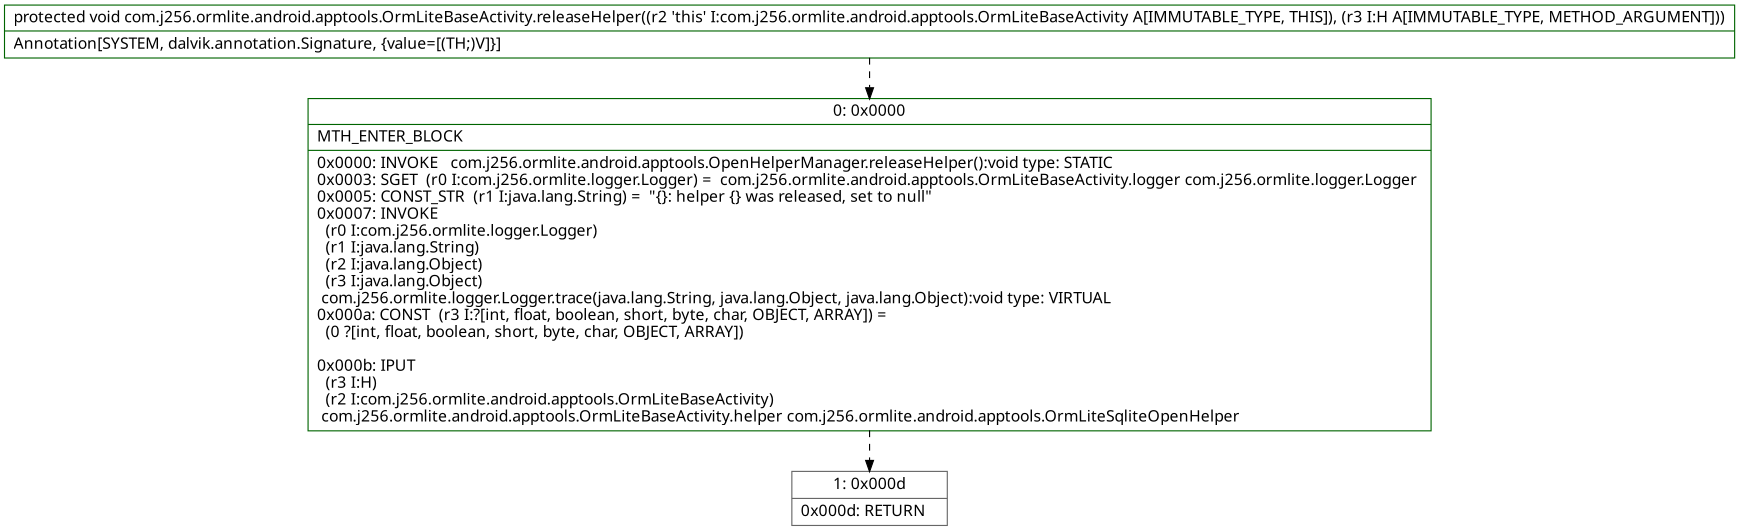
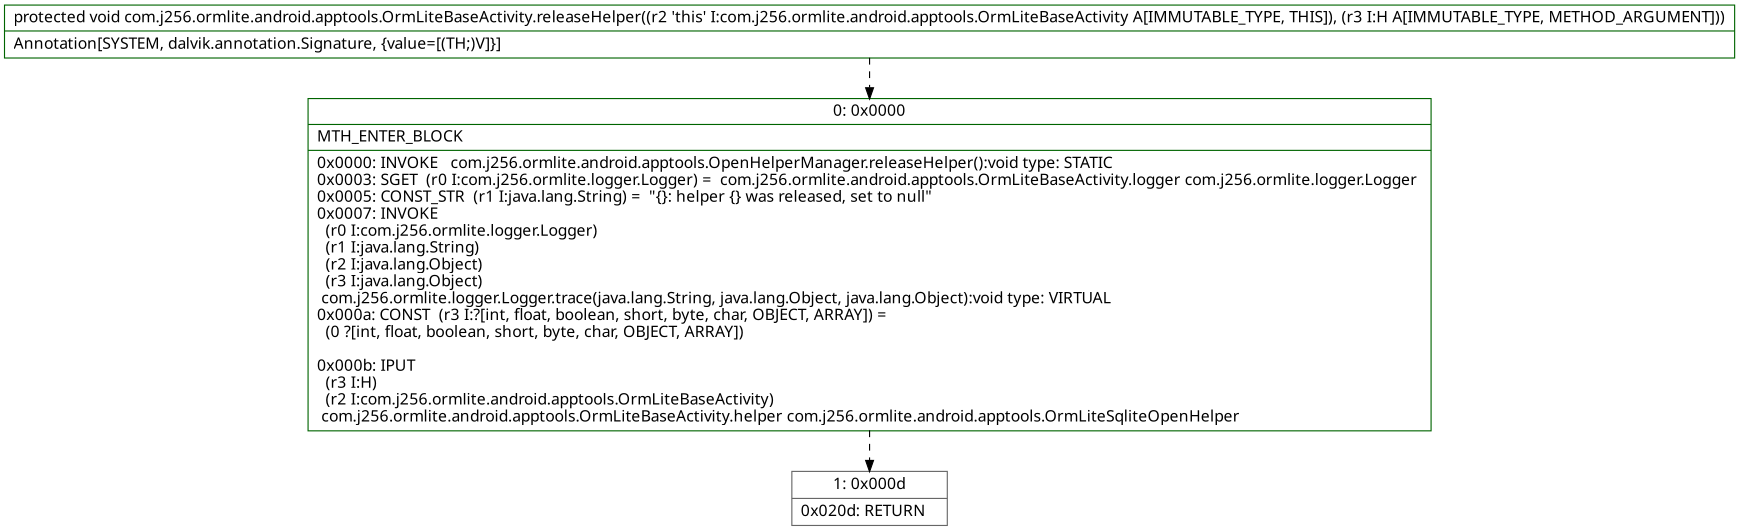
  digraph {
    fontname="Noto Sans"
    node [shape=record color=darkgreen fontname="Noto Sans"]
    edge [style=dashed fontname="Noto Sans"]
    n1 [label="{0\:\ 0x0000|MTH_ENTER_BLOCK\l|0x0000: INVOKE   com.j256.ormlite.android.apptools.OpenHelperManager.releaseHelper():void type: STATIC \l0x0003: SGET  (r0 I:com.j256.ormlite.logger.Logger) =  com.j256.ormlite.android.apptools.OrmLiteBaseActivity.logger com.j256.ormlite.logger.Logger \l0x0005: CONST_STR  (r1 I:java.lang.String) =  \"\{\}: helper \{\} was released, set to null\" \l0x0007: INVOKE  \l  (r0 I:com.j256.ormlite.logger.Logger)\l  (r1 I:java.lang.String)\l  (r2 I:java.lang.Object)\l  (r3 I:java.lang.Object)\l com.j256.ormlite.logger.Logger.trace(java.lang.String, java.lang.Object, java.lang.Object):void type: VIRTUAL \l0x000a: CONST  (r3 I:?[int, float, boolean, short, byte, char, OBJECT, ARRAY]) = \l  (0 ?[int, float, boolean, short, byte, char, OBJECT, ARRAY])\l \l0x000b: IPUT  \l  (r3 I:H)\l  (r2 I:com.j256.ormlite.android.apptools.OrmLiteBaseActivity)\l com.j256.ormlite.android.apptools.OrmLiteBaseActivity.helper com.j256.ormlite.android.apptools.OrmLiteSqliteOpenHelper \l}"]
-   n2 [label="{1\:\ 0x000d|0x000d: RETURN   \l}" color=gray40]
+   n2 [label="{1\:\ 0x000d|0x020d: RETURN   \l}" color=gray40]
    n3 [label="{protected void com.j256.ormlite.android.apptools.OrmLiteBaseActivity.releaseHelper((r2 'this' I:com.j256.ormlite.android.apptools.OrmLiteBaseActivity A[IMMUTABLE_TYPE, THIS]), (r3 I:H A[IMMUTABLE_TYPE, METHOD_ARGUMENT]))  | Annotation[SYSTEM, dalvik.annotation.Signature, \{value=[(TH;)V]\}]\l}"]
    n1 -> n2
    n3 -> n1
  }
